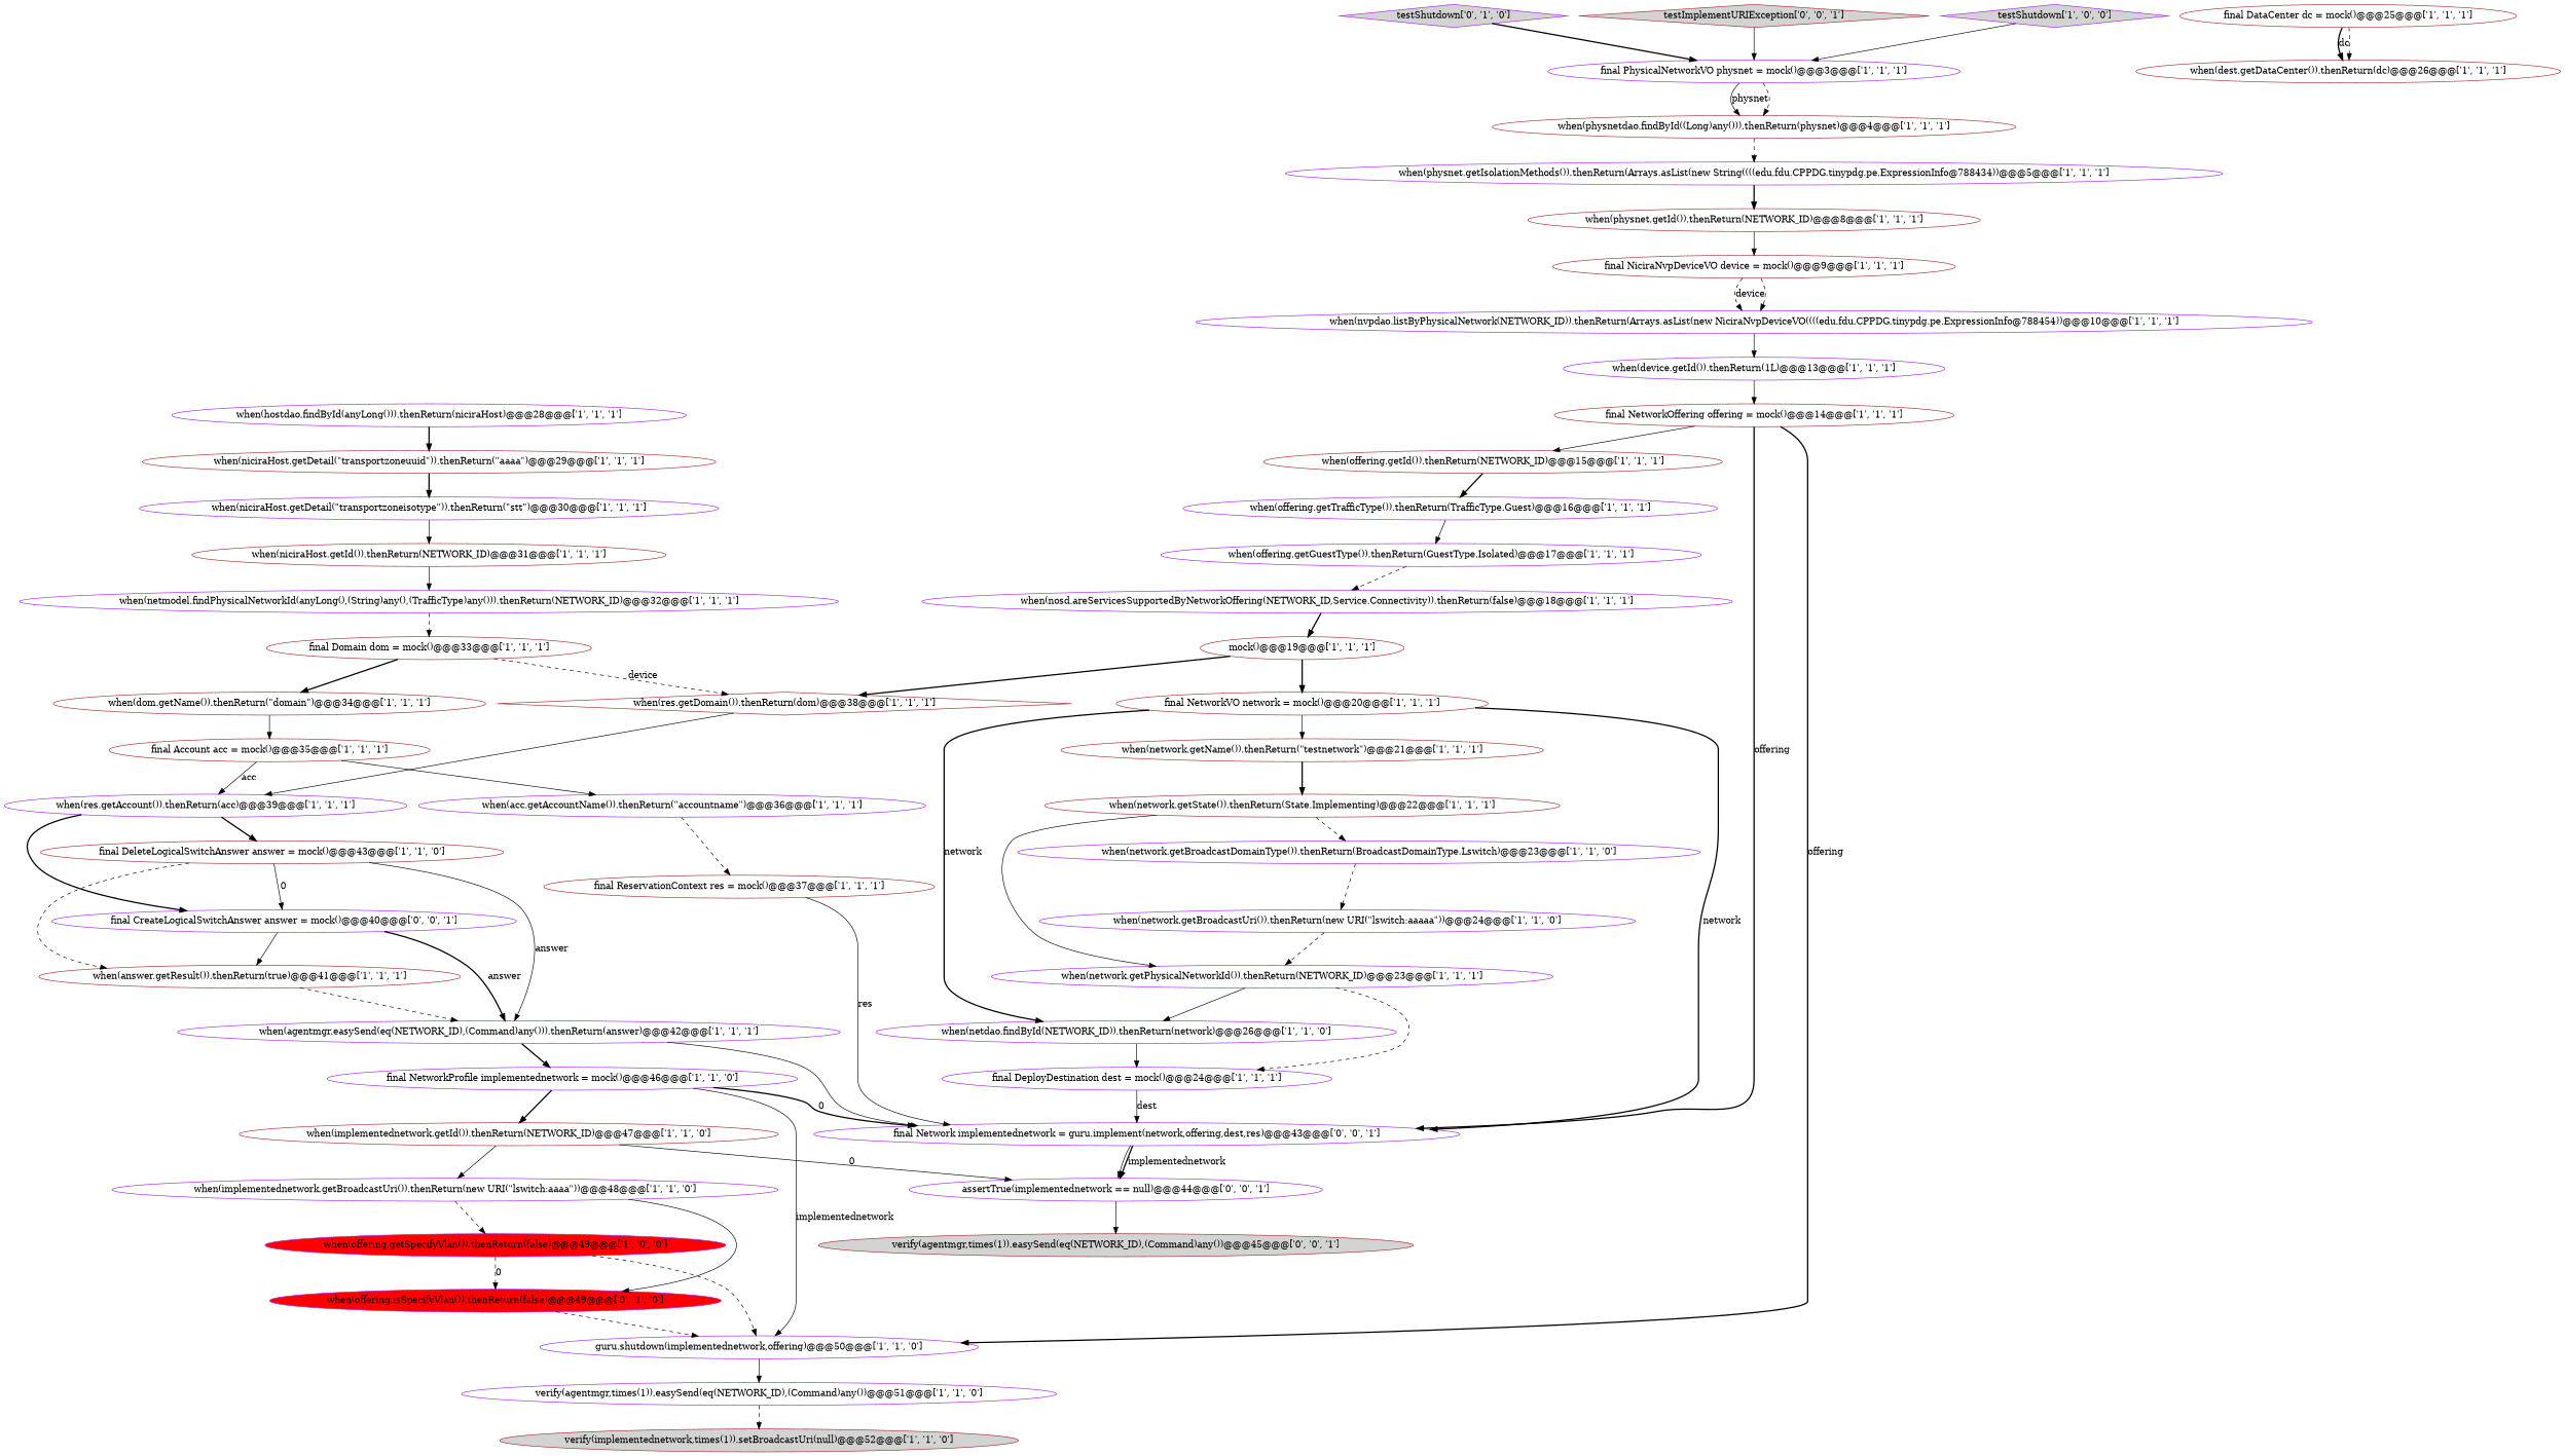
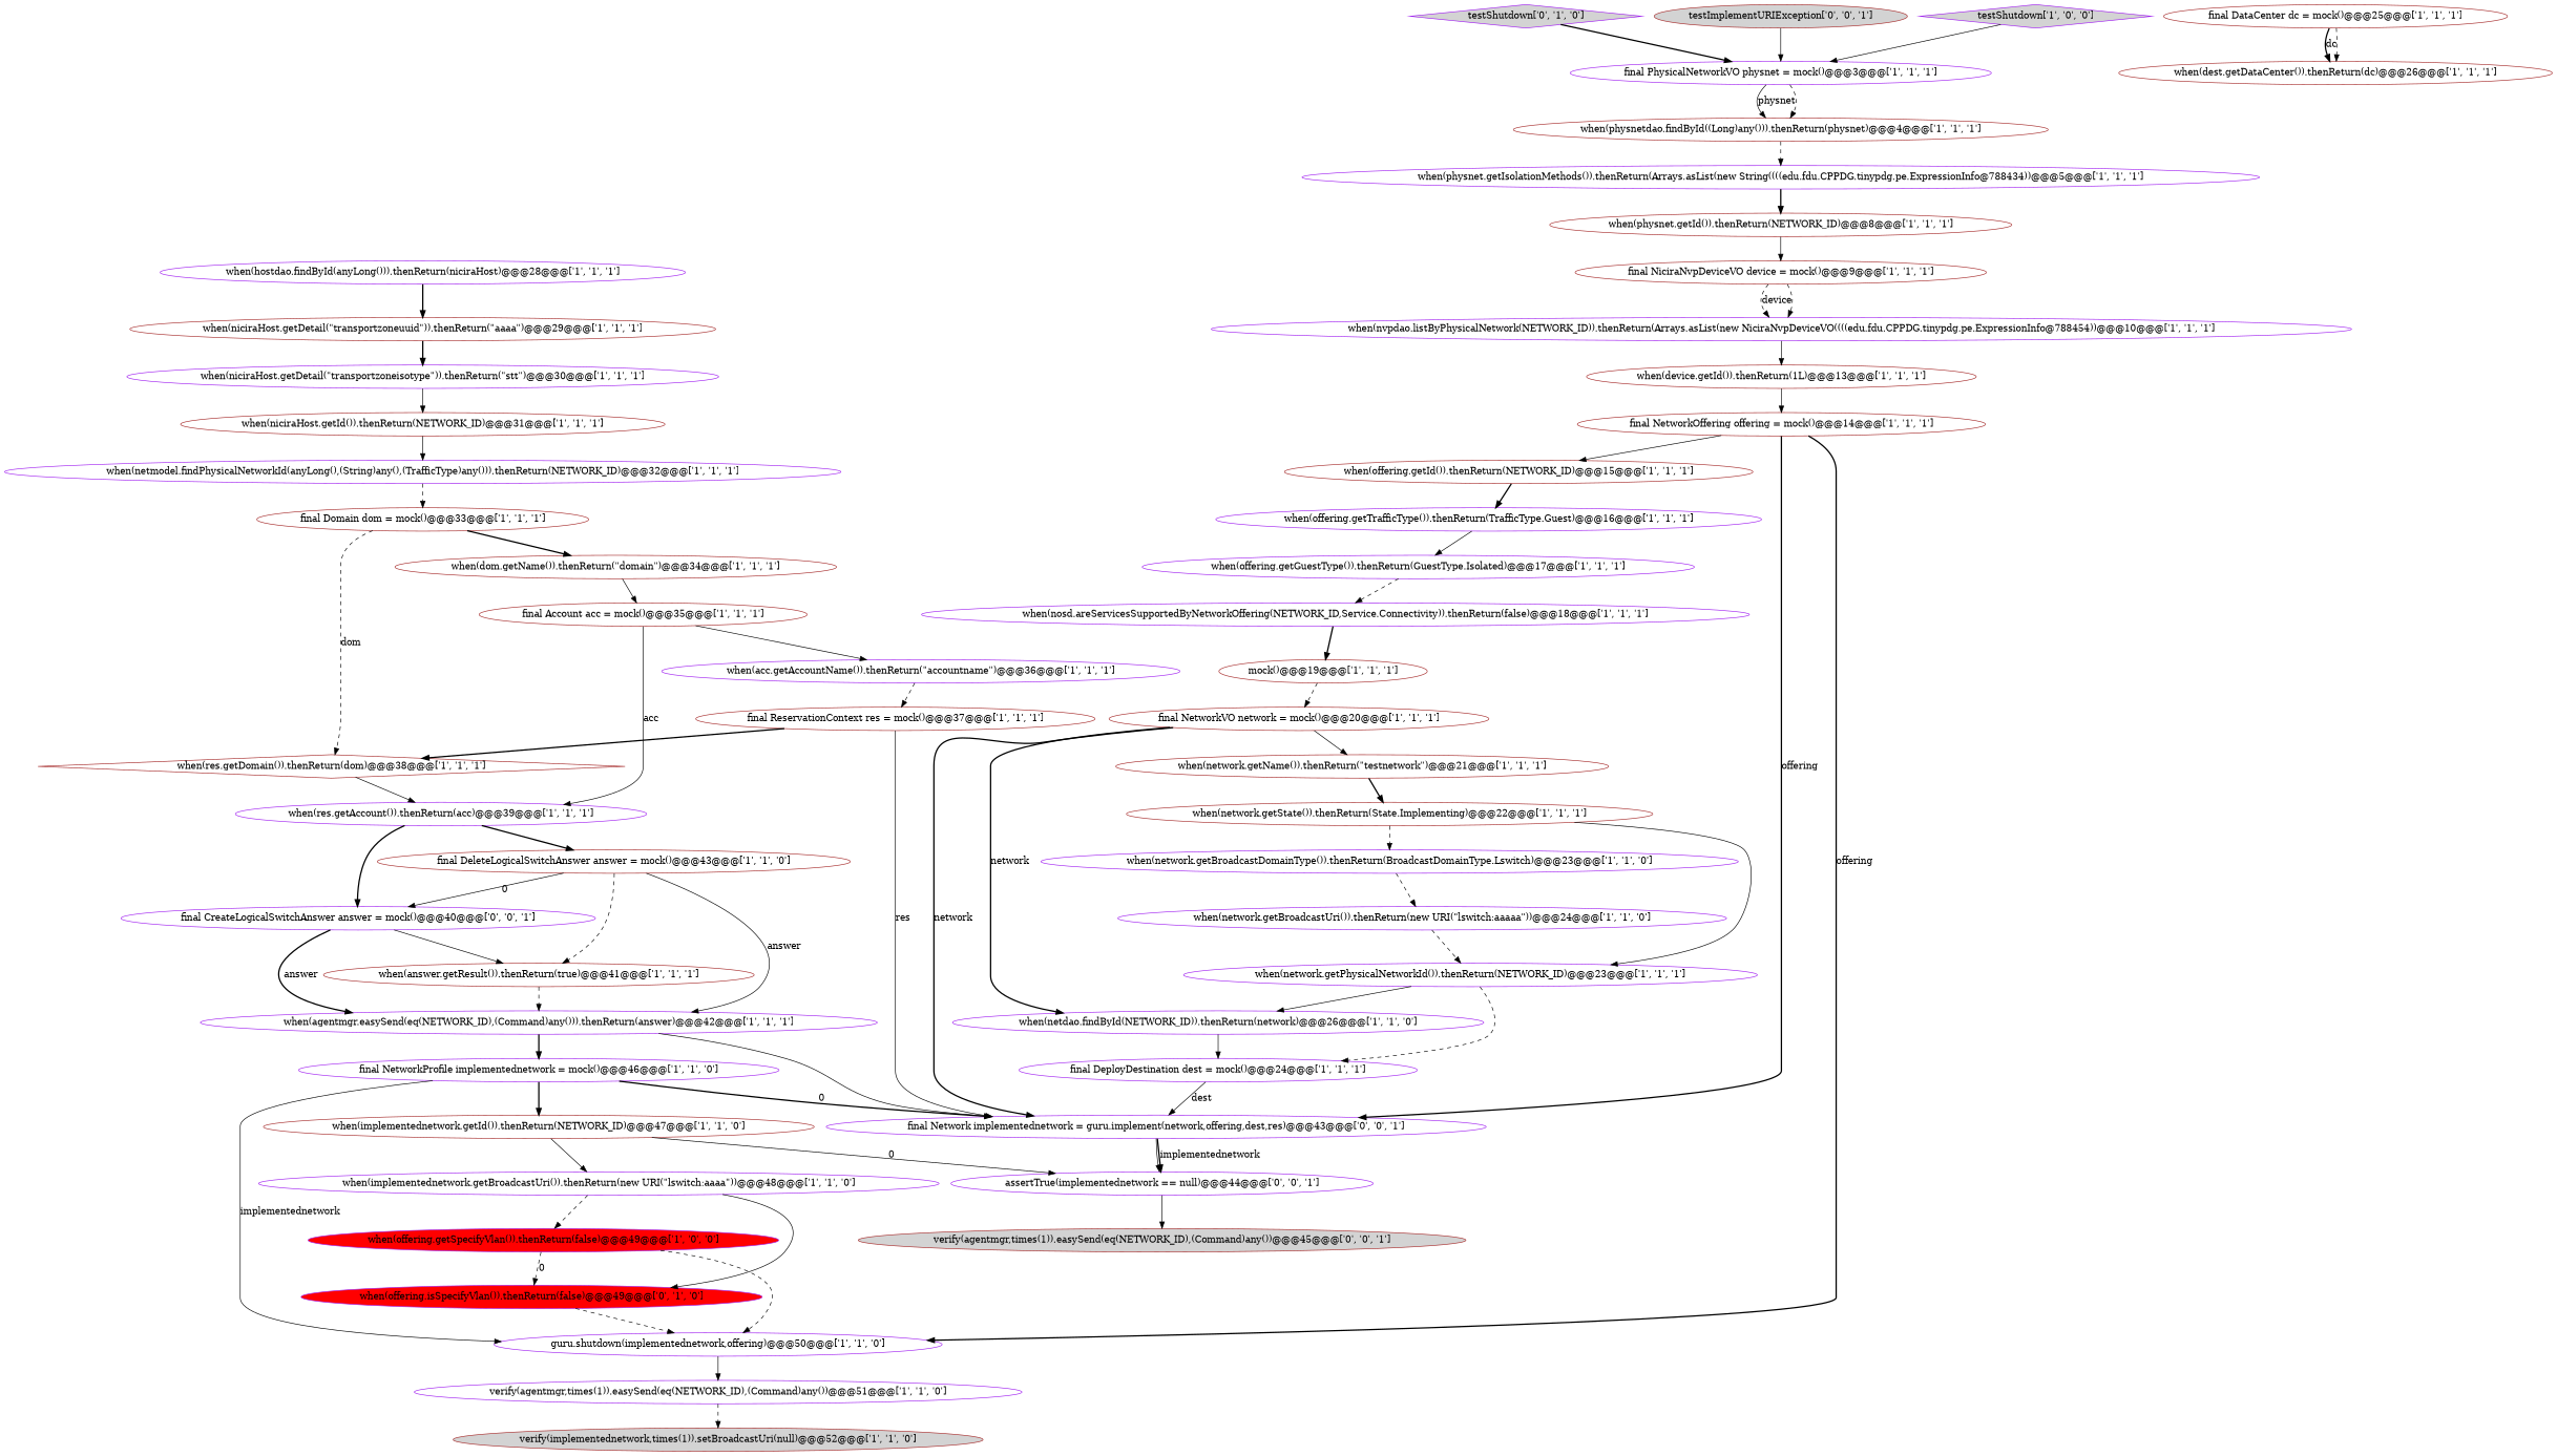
  digraph {
    node [color=purple fillcolor=white shape=ellipse style=filled]
    edge [style=solid]
    n1 [label="guru.shutdown(implementednetwork,offering)@@@50@@@['1', '1', '0']"]
    n2 [label="verify(agentmgr,times(1)).easySend(eq(NETWORK_ID),(Command)any())@@@51@@@['1', '1', '0']"]
    n3 [color=brown fillcolor=lightgray label="verify(implementednetwork,times(1)).setBroadcastUri(null)@@@52@@@['1', '1', '0']"]
    n4 [color=brown label="when(offering.getId()).thenReturn(NETWORK_ID)@@@15@@@['1', '1', '1']"]
    n5 [label="when(offering.getTrafficType()).thenReturn(TrafficType.Guest)@@@16@@@['1', '1', '1']"]
    n6 [label="when(offering.getGuestType()).thenReturn(GuestType.Isolated)@@@17@@@['1', '1', '1']"]
    n7 [label="assertTrue(implementednetwork == null)@@@44@@@['0', '0', '1']"]
    n8 [color=brown fillcolor=lightgray label="verify(agentmgr,times(1)).easySend(eq(NETWORK_ID),(Command)any())@@@45@@@['0', '0', '1']"]
    n9 [label="when(network.getBroadcastDomainType()).thenReturn(BroadcastDomainType.Lswitch)@@@23@@@['1', '1', '0']"]
    n10 [label="when(network.getBroadcastUri()).thenReturn(new URI(\"lswitch:aaaaa\"))@@@24@@@['1', '1', '0']"]
    n11 [label="when(network.getPhysicalNetworkId()).thenReturn(NETWORK_ID)@@@23@@@['1', '1', '1']"]
    n12 [label="when(niciraHost.getDetail(\"transportzoneisotype\")).thenReturn(\"stt\")@@@30@@@['1', '1', '1']"]
    n13 [color=brown label="when(niciraHost.getId()).thenReturn(NETWORK_ID)@@@31@@@['1', '1', '1']"]
    n14 [label="when(netmodel.findPhysicalNetworkId(anyLong(),(String)any(),(TrafficType)any())).thenReturn(NETWORK_ID)@@@32@@@['1', '1', '1']"]
    n15 [color=brown label="when(implementednetwork.getId()).thenReturn(NETWORK_ID)@@@47@@@['1', '1', '0']"]
    n16 [label="when(implementednetwork.getBroadcastUri()).thenReturn(new URI(\"lswitch:aaaa\"))@@@48@@@['1', '1', '0']"]
    n17 [fillcolor=red label="when(offering.getSpecifyVlan()).thenReturn(false)@@@49@@@['1', '0', '0']"]
    n18 [fillcolor=red label="when(offering.isSpecifyVlan()).thenReturn(false)@@@49@@@['0', '1', '0']"]
    n19 [label="when(agentmgr.easySend(eq(NETWORK_ID),(Command)any())).thenReturn(answer)@@@42@@@['1', '1', '1']"]
    n20 [label="final NetworkProfile implementednetwork = mock()@@@46@@@['1', '1', '0']"]
    n21 [label="final Network implementednetwork = guru.implement(network,offering,dest,res)@@@43@@@['0', '0', '1']"]
    n22 [color=brown label="when(network.getState()).thenReturn(State.Implementing)@@@22@@@['1', '1', '1']"]
    n23 [label="final DeployDestination dest = mock()@@@24@@@['1', '1', '1']"]
    n24 [label="when(netdao.findById(NETWORK_ID)).thenReturn(network)@@@26@@@['1', '1', '0']"]
    n25 [fillcolor=lightgray label="testShutdown['0', '1', '0']" shape=diamond]
    n26 [label="final PhysicalNetworkVO physnet = mock()@@@3@@@['1', '1', '1']"]
    n27 [color=brown label="when(physnetdao.findById((Long)any())).thenReturn(physnet)@@@4@@@['1', '1', '1']"]
    n28 [label="when(hostdao.findById(anyLong())).thenReturn(niciraHost)@@@28@@@['1', '1', '1']"]
    n29 [color=brown label="when(niciraHost.getDetail(\"transportzoneuuid\")).thenReturn(\"aaaa\")@@@29@@@['1', '1', '1']"]
    n30 [label="when(physnet.getIsolationMethods()).thenReturn(Arrays.asList(new String((((edu.fdu.CPPDG.tinypdg.pe.ExpressionInfo@788434))@@@5@@@['1', '1', '1']"]
    n31 [color=brown label="when(physnet.getId()).thenReturn(NETWORK_ID)@@@8@@@['1', '1', '1']"]
    n32 [color=brown label="final NiciraNvpDeviceVO device = mock()@@@9@@@['1', '1', '1']"]
    n33 [label="when(nvpdao.listByPhysicalNetwork(NETWORK_ID)).thenReturn(Arrays.asList(new NiciraNvpDeviceVO((((edu.fdu.CPPDG.tinypdg.pe.ExpressionInfo@788454))@@@10@@@['1', '1', '1']"]
    n34 [color=brown label="final Account acc = mock()@@@35@@@['1', '1', '1']"]
    n35 [label="when(acc.getAccountName()).thenReturn(\"accountname\")@@@36@@@['1', '1', '1']"]
    n36 [label="when(res.getAccount()).thenReturn(acc)@@@39@@@['1', '1', '1']"]
    n37 [color=brown label="final ReservationContext res = mock()@@@37@@@['1', '1', '1']"]
    n38 [color=brown label="final DeleteLogicalSwitchAnswer answer = mock()@@@43@@@['1', '1', '0']"]
    n39 [label="final CreateLogicalSwitchAnswer answer = mock()@@@40@@@['0', '0', '1']"]
    n40 [label="when(nosd.areServicesSupportedByNetworkOffering(NETWORK_ID,Service.Connectivity)).thenReturn(false)@@@18@@@['1', '1', '1']"]
    n41 [color=brown label="mock()@@@19@@@['1', '1', '1']"]
    n42 [color=brown label="final NetworkVO network = mock()@@@20@@@['1', '1', '1']"]
    n43 [color=brown label="when(answer.getResult()).thenReturn(true)@@@41@@@['1', '1', '1']"]
    n44 [color=brown label="final Domain dom = mock()@@@33@@@['1', '1', '1']"]
    n45 [color=brown label="when(res.getDomain()).thenReturn(dom)@@@38@@@['1', '1', '1']" shape=diamond]
    n46 [color=brown label="when(dom.getName()).thenReturn(\"domain\")@@@34@@@['1', '1', '1']"]
    n47 [color=brown label="final DataCenter dc = mock()@@@25@@@['1', '1', '1']"]
    n48 [color=brown label="when(dest.getDataCenter()).thenReturn(dc)@@@26@@@['1', '1', '1']"]
-   n49 [label="when(device.getId()).thenReturn(1L)@@@13@@@['1', '1', '1']"]
+   n49 [color=brown label="when(device.getId()).thenReturn(1L)@@@13@@@['1', '1', '1']"]
    n50 [color=brown label="final NetworkOffering offering = mock()@@@14@@@['1', '1', '1']"]
-   n51 [color=brown fillcolor=lightgray label="testImplementURIException['0', '0', '1']" shape=diamond]
+   n51 [color=brown fillcolor=lightgray label="testImplementURIException['0', '0', '1']"]
    n52 [color=brown label="when(network.getName()).thenReturn(\"testnetwork\")@@@21@@@['1', '1', '1']"]
    n53 [fillcolor=lightgray label="testShutdown['1', '0', '0']" shape=diamond]
    n1 -> n2
    n2 -> n3 [style=dashed]
    n4 -> n5 [style=bold]
    n5 -> n6
    n6 -> n40 [style=dashed]
    n7 -> n8
    n9 -> n10 [style=dashed]
    n10 -> n11 [style=dashed]
    n11 -> n23 [style=dashed]
    n11 -> n24
    n12 -> n13
    n13 -> n14
    n14 -> n44 [style=dashed]
    n15 -> n7 [label=0]
    n15 -> n16
    n16 -> n17 [style=dashed]
    n16 -> n18
    n17 -> n1 [style=dashed]
    n17 -> n18 [label=0 style=dashed]
    n18 -> n1 [style=dashed]
    n19 -> n20 [style=bold]
    n19 -> n21
    n20 -> n1 [label=implementednetwork]
    n20 -> n15 [style=bold]
    n20 -> n21 [label=0 style=bold]
    n21 -> n7 [label=implementednetwork style=bold]
    n21 -> n7
    n22 -> n9 [style=dashed]
    n22 -> n11
    n23 -> n21 [label=dest]
    n24 -> n23
    n25 -> n26 [style=bold]
    n26 -> n27 [label=physnet]
    n26 -> n27 [style=dashed]
    n27 -> n30 [style=dashed]
    n28 -> n29 [style=bold]
    n29 -> n12 [style=bold]
    n30 -> n31 [style=bold]
    n31 -> n32
    n32 -> n33 [label=device style=dashed]
    n32 -> n33 [style=dashed]
    n33 -> n49
    n34 -> n35
    n34 -> n36 [label=acc]
    n35 -> n37 [style=dashed]
    n36 -> n38 [style=bold]
    n36 -> n39 [style=bold]
    n37 -> n21 [label=res]
-   n41 -> n45 [style=bold]
+   n37 -> n45 [style=bold]
    n38 -> n19 [label=answer]
    n38 -> n39 [label=0]
    n38 -> n43 [style=dashed]
    n39 -> n19 [label=answer style=bold]
    n39 -> n43
    n40 -> n41 [style=bold]
-   n41 -> n42 [style=bold]
+   n41 -> n42 [style=dashed]
    n42 -> n21 [label=network style=bold]
    n42 -> n24 [label=network style=bold]
    n42 -> n52
    n43 -> n19 [style=dashed]
-   n44 -> n45 [label=device style=dashed]
+   n44 -> n45 [label=dom style=dashed]
    n44 -> n46 [style=bold]
    n45 -> n36
    n46 -> n34
    n47 -> n48 [label=dc style=bold]
    n47 -> n48 [style=dashed]
    n49 -> n50
    n50 -> n1 [label=offering style=bold]
    n50 -> n4
    n50 -> n21 [label=offering style=bold]
    n51 -> n26
    n52 -> n22 [style=bold]
    n53 -> n26
  }
